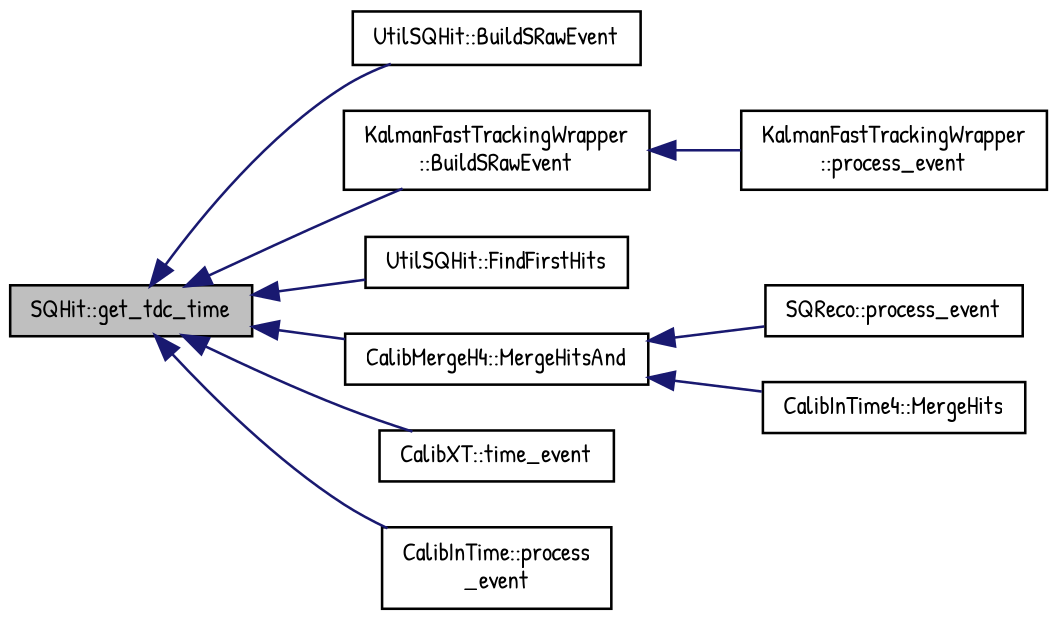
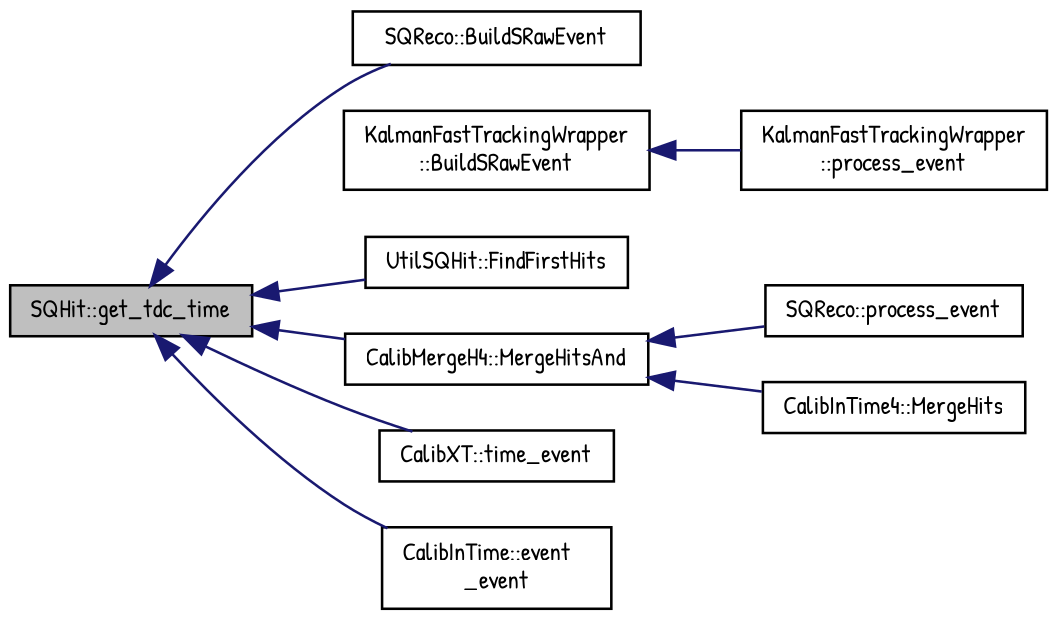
  digraph {
    fontname="Patrick Hand"
    rankdir=LR
    node [color=black fontname="Patrick Hand" fontsize=10 shape=record]
    edge [color=midnightblue dir=back fontname="Patrick Hand" fontsize=10 labelfontname=FreeSans labelfontsize=10 style=solid]
    n1 [fillcolor=grey75 fontcolor=black height=0.2 label="SQHit::get_tdc_time" style=filled width=0.4]
-   n2 [height=0.2 label="UtilSQHit::BuildSRawEvent" width=0.4]
+   n2 [height=0.2 label="SQReco::BuildSRawEvent" width=0.4]
    n3 [height=0.2 label="KalmanFastTrackingWrapper\l::BuildSRawEvent" width=0.4]
    n4 [height=0.2 label="UtilSQHit::FindFirstHits" width=0.4]
    n5 [height=0.2 label="CalibMergeH4::MergeHitsAnd" width=0.4]
    n6 [height=0.2 label="CalibXT::time_event" width=0.4]
-   n7 [height=0.2 label="CalibInTime::process\l_event" width=0.4]
+   n7 [height=0.2 label="CalibInTime::event\l_event" width=0.4]
    n8 [height=0.2 label="KalmanFastTrackingWrapper\l::process_event" width=0.4]
    n9 [height=0.2 label="SQReco::process_event" width=0.4]
    n10 [height=0.2 label="CalibInTime4::MergeHits" width=0.4]
    n1 -> n2
-   n1 -> n3
    n1 -> n4
    n1 -> n5
    n1 -> n6
    n1 -> n7
    n3 -> n8
    n5 -> n9
    n5 -> n10
  }
